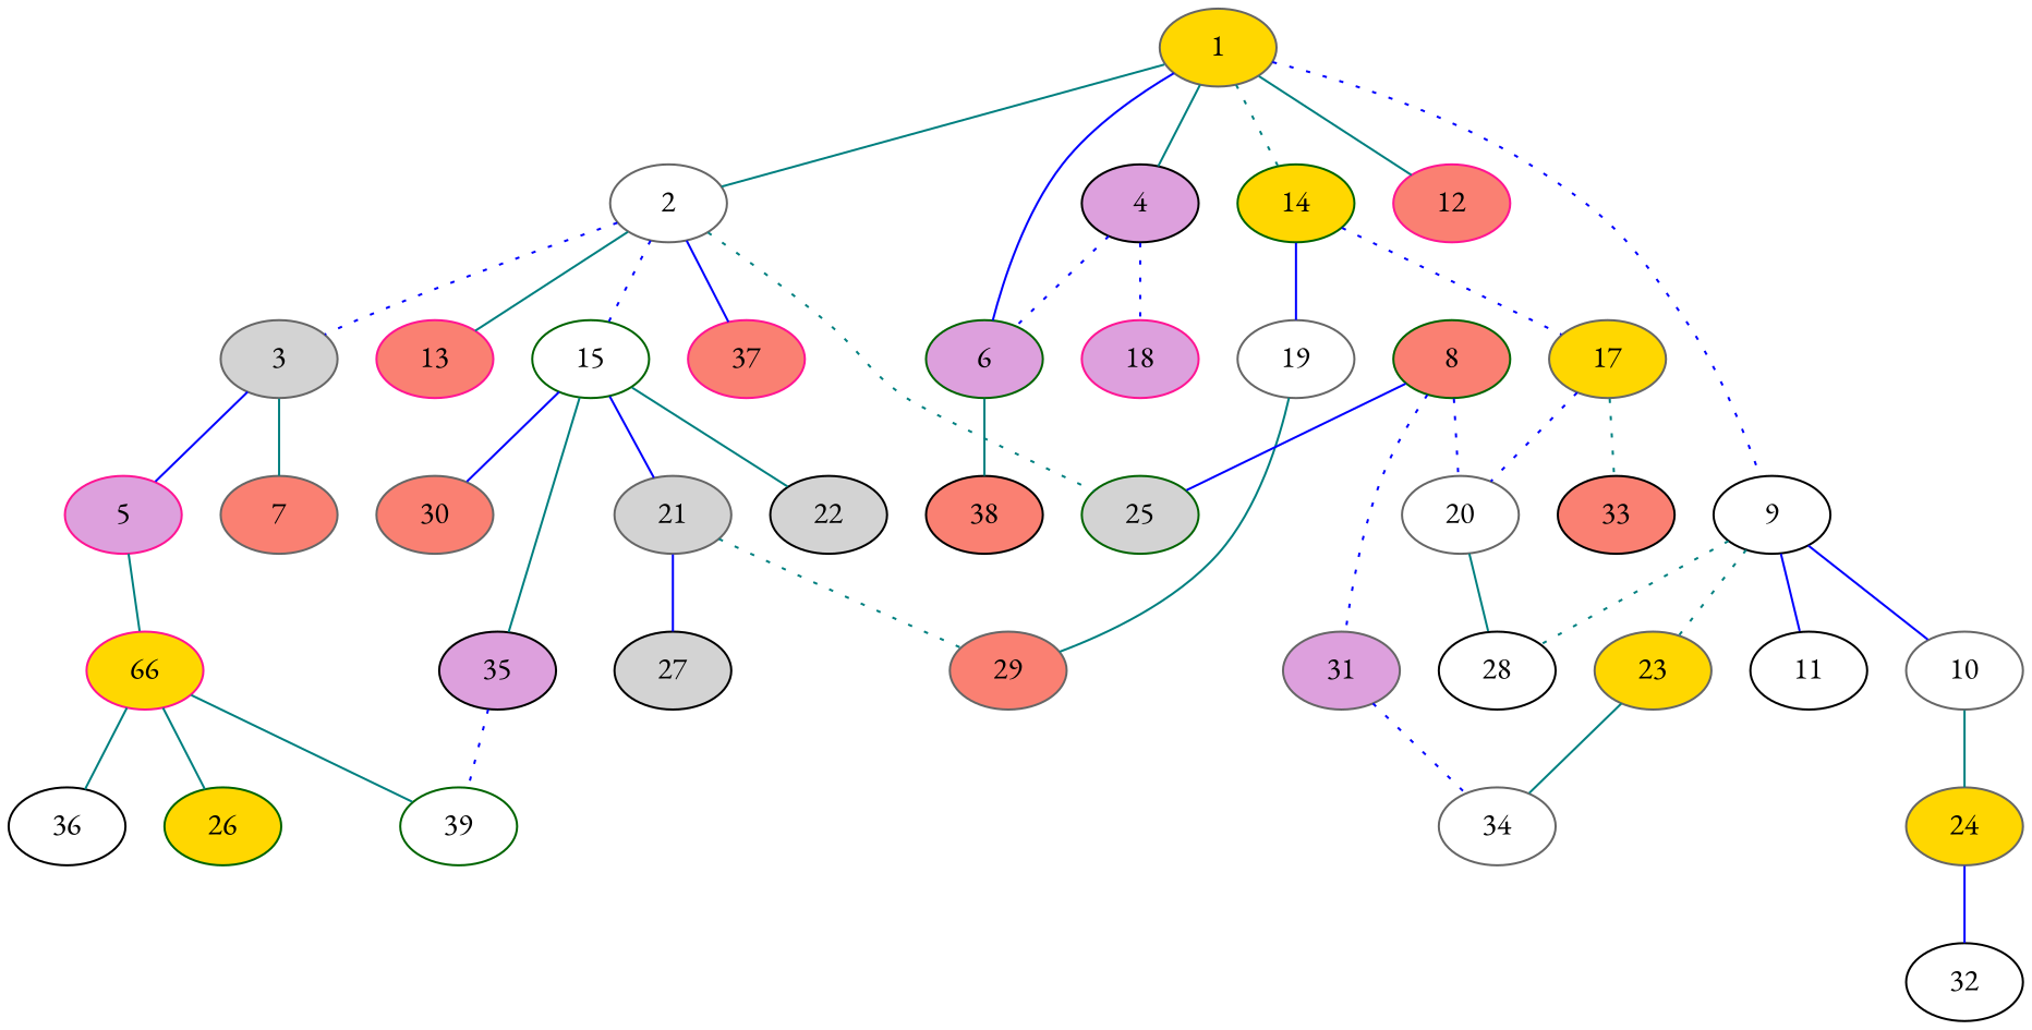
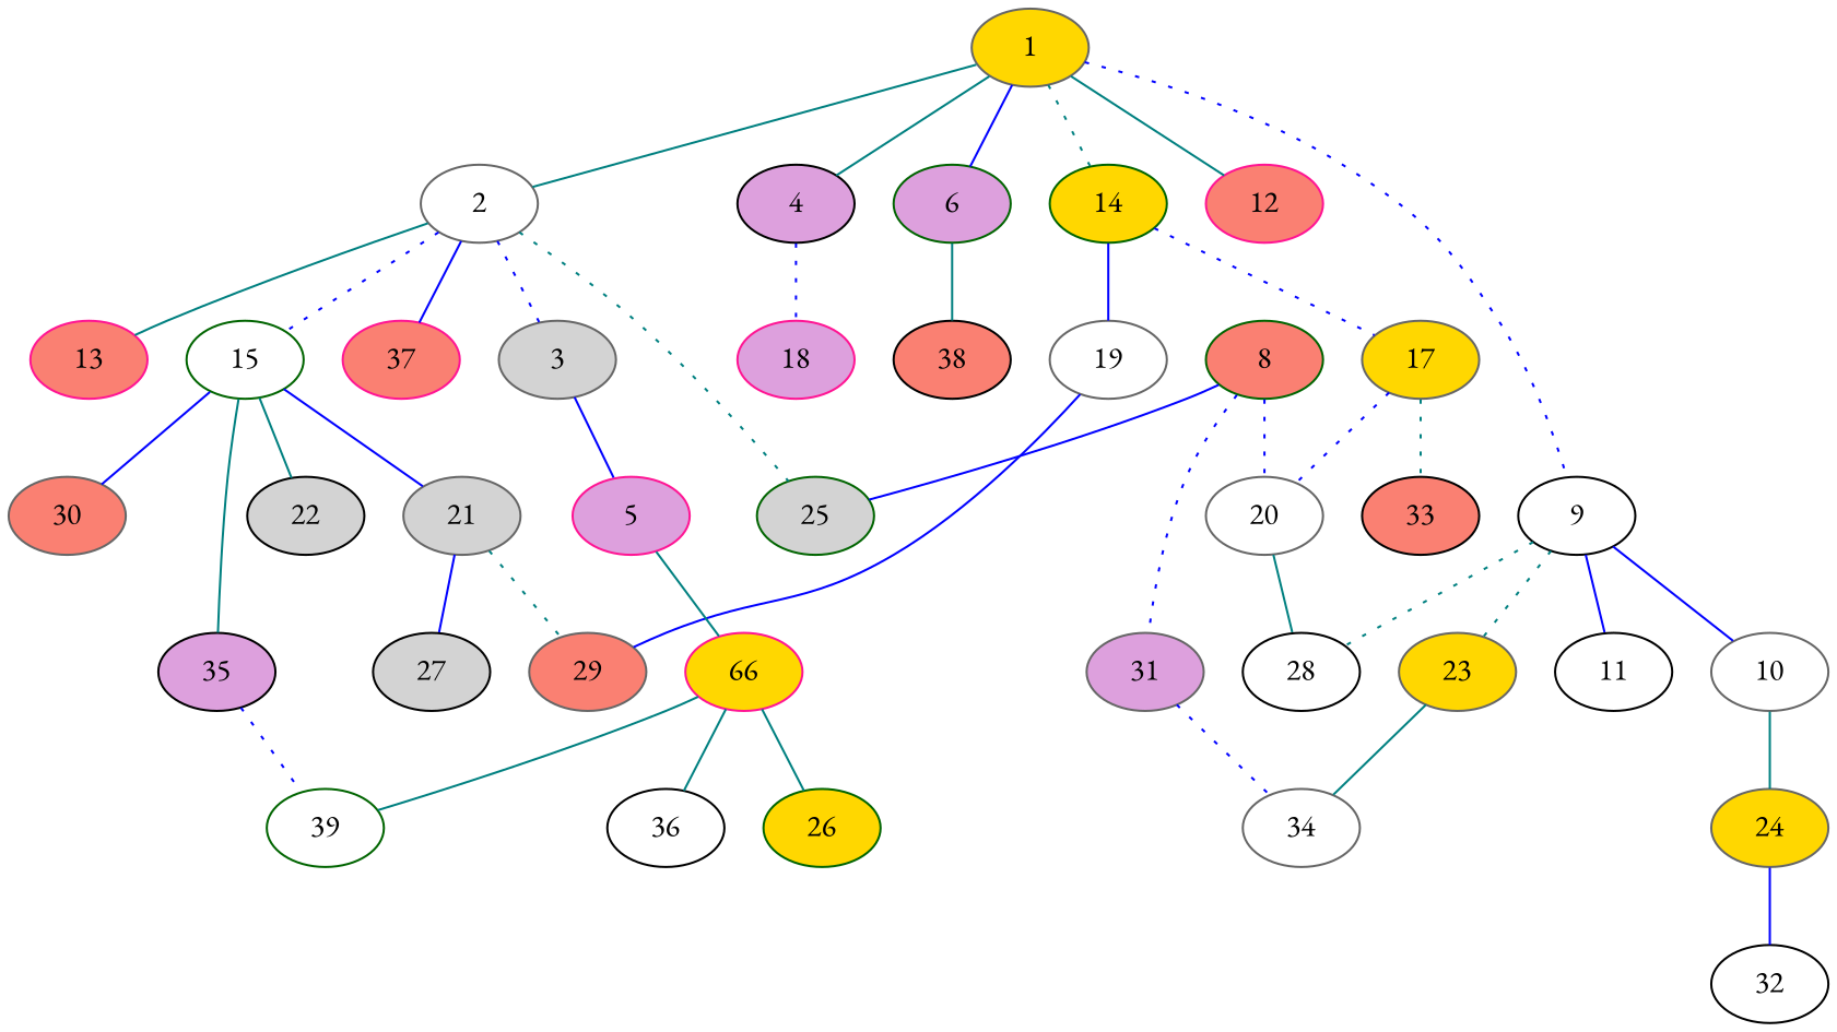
  graph {
    fontname="EB Garamond"
    node [color=gray40 fillcolor=white fontname="EB Garamond" style=filled]
    edge [color=teal fontname="EB Garamond" style=solid weight=1.0]
    1 [fillcolor=gold]
    2
    4 [color=black fillcolor=plum]
    6 [color=darkgreen fillcolor=plum]
    9 [color=black]
    12 [color=deeppink fillcolor=salmon]
    14 [color=darkgreen fillcolor=gold]
    3 [fillcolor=lightgrey]
    13 [color=deeppink fillcolor=salmon]
    15 [color=darkgreen]
    25 [color=darkgreen fillcolor=lightgrey]
    37 [color=deeppink fillcolor=salmon]
    18 [color=deeppink fillcolor=plum]
    38 [color=black fillcolor=salmon]
    10
    11 [color=black]
    23 [fillcolor=gold]
    28 [color=black]
    17 [fillcolor=gold]
    19
    5 [color=deeppink fillcolor=plum]
-   7 [fillcolor=salmon]
    21 [fillcolor=lightgrey]
    22 [color=black fillcolor=lightgrey]
    30 [fillcolor=salmon]
    35 [color=black fillcolor=plum]
    n27 [color=deeppink fillcolor=gold label=66]
    8 [color=darkgreen fillcolor=salmon]
    20
    31 [fillcolor=plum]
    26 [color=darkgreen fillcolor=gold]
    36 [color=black]
    39 [color=darkgreen]
    34
    24 [fillcolor=gold]
    32 [color=black]
    33 [color=black fillcolor=salmon]
    29 [fillcolor=salmon]
    27 [color=black fillcolor=lightgrey]
    1 -- 2
    1 -- 4
    1 -- 6 [color=blue]
    1 -- 9 [color=blue style=dotted]
    1 -- 12
    1 -- 14 [style=dotted]
    2 -- 3 [color=blue style=dotted]
    2 -- 13
    2 -- 15 [color=blue style=dotted]
    2 -- 25 [style=dotted]
    2 -- 37 [color=blue]
-   4 -- 6 [color=blue style=dotted]
    4 -- 18 [color=blue style=dotted]
    6 -- 38
    9 -- 10 [color=blue]
    9 -- 11 [color=blue weight=2.0]
    9 -- 23 [style=dotted]
    9 -- 28 [style=dotted weight=3.0]
    14 -- 17 [color=blue style=dotted]
    14 -- 19 [color=blue]
    3 -- 5 [color=blue]
-   3 -- 7
    15 -- 21 [color=blue]
    15 -- 22
    15 -- 30 [color=blue]
    15 -- 35
    10 -- 24 [weight=2.0]
    23 -- 34
    17 -- 20 [color=blue style=dotted]
    17 -- 33 [style=dotted]
-   19 -- 29
+   19 -- 29 [color=blue]
    5 -- n27
    21 -- 29 [style=dotted]
    21 -- 27 [color=blue weight=2.0]
    35 -- 39 [color=blue style=dotted]
    n27 -- 26
    n27 -- 36
    n27 -- 39
    8 -- 25 [color=blue]
    8 -- 20 [color=blue style=dotted]
    8 -- 31 [color=blue style=dotted]
    20 -- 28
    31 -- 34 [color=blue style=dotted]
    24 -- 32 [color=blue]
  }
